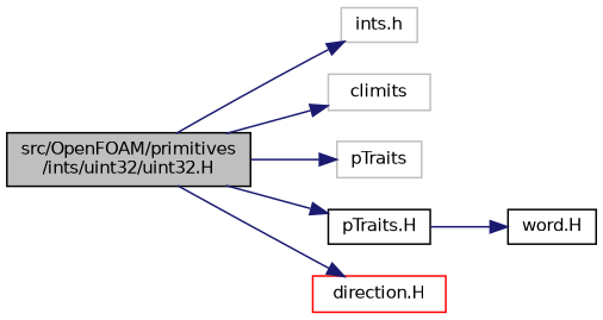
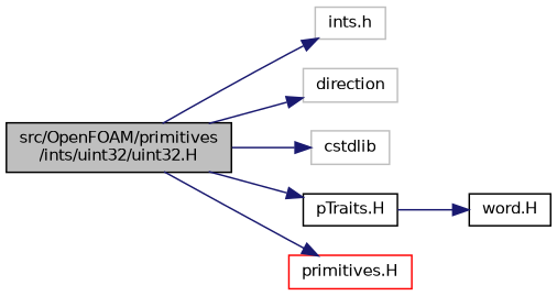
  digraph {
    rankdir=LR
    node [color=black fontname=Helvetica fontsize=10 shape=record]
    edge [color=midnightblue fontname=Helvetica fontsize=10 labelfontname=Helvetica labelfontsize=10 style=solid]
    n1 [fillcolor=grey75 fontcolor=black height=0.2 label="src/OpenFOAM/primitives\l/ints/uint32/uint32.H" style=filled width=0.4]
    n2 [color=grey75 height=0.2 label="ints.h" width=0.4]
-   n3 [color=grey75 height=0.2 label=climits width=0.4]
-   n4 [color=grey75 height=0.2 label=pTraits width=0.4]
+   n3 [color=grey75 height=0.2 label=direction width=0.4]
+   n4 [color=grey75 height=0.2 label=cstdlib width=0.4]
    n5 [height=0.2 label="pTraits.H" width=0.4]
-   n6 [color=red height=0.2 label="direction.H" width=0.4]
+   n6 [color=red height=0.2 label="primitives.H" width=0.4]
    n7 [height=0.2 label="word.H" width=0.4]
    n1 -> n2
    n1 -> n3
    n1 -> n4
    n1 -> n5
    n1 -> n6
    n5 -> n7
  }
